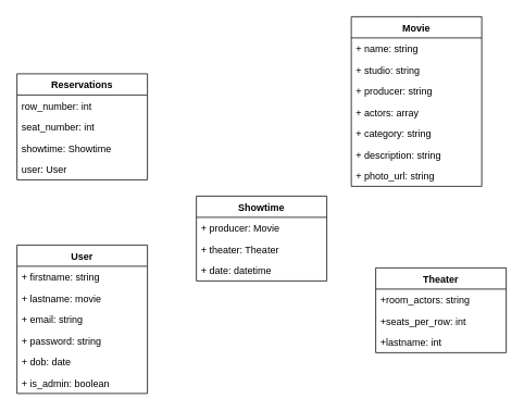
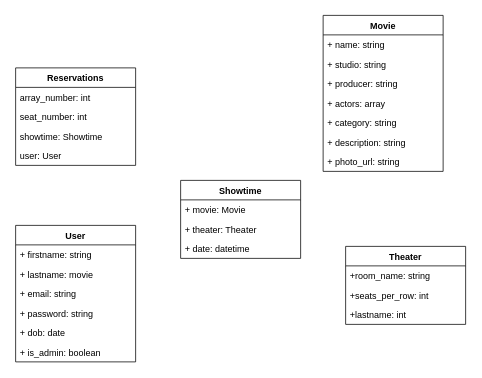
  <mxCell id="0" />
  <mxCell id="1" parent="0" />
  <mxCell id="2" value="User&#10;" style="swimlane;fontStyle=1;align=center;verticalAlign=top;childLayout=stackLayout;horizontal=1;startSize=26;horizontalStack=0;resizeParent=1;resizeParentMax=0;resizeLast=0;collapsible=1;marginBottom=0;" parent="1" vertex="1"><mxGeometry x="20" y="300" width="160" height="182" as="geometry" /></mxCell>
  <mxCell id="3" value="+ firstname: string" style="text;strokeColor=none;fillColor=none;align=left;verticalAlign=top;spacingLeft=4;spacingRight=4;overflow=hidden;rotatable=0;points=[[0,0.5],[1,0.5]];portConstraint=eastwest;" parent="2" vertex="1"><mxGeometry y="26" width="160" height="26" as="geometry" /></mxCell>
  <mxCell id="4" value="+ lastname: movie&#10;" style="text;strokeColor=none;fillColor=none;align=left;verticalAlign=top;spacingLeft=4;spacingRight=4;overflow=hidden;rotatable=0;points=[[0,0.5],[1,0.5]];portConstraint=eastwest;" parent="2" vertex="1"><mxGeometry y="52" width="160" height="26" as="geometry" /></mxCell>
  <mxCell id="5" value="+ email: string&#10;" style="text;strokeColor=none;fillColor=none;align=left;verticalAlign=top;spacingLeft=4;spacingRight=4;overflow=hidden;rotatable=0;points=[[0,0.5],[1,0.5]];portConstraint=eastwest;" parent="2" vertex="1"><mxGeometry y="78" width="160" height="26" as="geometry" /></mxCell>
  <mxCell id="6" value="+ password: string&#10;" style="text;strokeColor=none;fillColor=none;align=left;verticalAlign=top;spacingLeft=4;spacingRight=4;overflow=hidden;rotatable=0;points=[[0,0.5],[1,0.5]];portConstraint=eastwest;" parent="2" vertex="1"><mxGeometry y="104" width="160" height="26" as="geometry" /></mxCell>
  <mxCell id="7" value="+ dob: date&#10;" style="text;strokeColor=none;fillColor=none;align=left;verticalAlign=top;spacingLeft=4;spacingRight=4;overflow=hidden;rotatable=0;points=[[0,0.5],[1,0.5]];portConstraint=eastwest;" parent="2" vertex="1"><mxGeometry y="130" width="160" height="26" as="geometry" /></mxCell>
  <mxCell id="8" value="+ is_admin: boolean&#10;" style="text;strokeColor=none;fillColor=none;align=left;verticalAlign=top;spacingLeft=4;spacingRight=4;overflow=hidden;rotatable=0;points=[[0,0.5],[1,0.5]];portConstraint=eastwest;" parent="2" vertex="1"><mxGeometry y="156" width="160" height="26" as="geometry" /></mxCell>
  <mxCell id="9" value="Movie" style="swimlane;fontStyle=1;align=center;verticalAlign=top;childLayout=stackLayout;horizontal=1;startSize=26;horizontalStack=0;resizeParent=1;resizeParentMax=0;resizeLast=0;collapsible=1;marginBottom=0;" parent="1" vertex="1"><mxGeometry x="430" y="20" width="160" height="208" as="geometry" /></mxCell>
  <mxCell id="10" value="+ name: string" style="text;strokeColor=none;fillColor=none;align=left;verticalAlign=top;spacingLeft=4;spacingRight=4;overflow=hidden;rotatable=0;points=[[0,0.5],[1,0.5]];portConstraint=eastwest;" parent="9" vertex="1"><mxGeometry y="26" width="160" height="26" as="geometry" /></mxCell>
  <mxCell id="11" value="+ studio: string" style="text;strokeColor=none;fillColor=none;align=left;verticalAlign=top;spacingLeft=4;spacingRight=4;overflow=hidden;rotatable=0;points=[[0,0.5],[1,0.5]];portConstraint=eastwest;" parent="9" vertex="1"><mxGeometry y="52" width="160" height="26" as="geometry" /></mxCell>
  <mxCell id="12" value="+ producer: string" style="text;strokeColor=none;fillColor=none;align=left;verticalAlign=top;spacingLeft=4;spacingRight=4;overflow=hidden;rotatable=0;points=[[0,0.5],[1,0.5]];portConstraint=eastwest;" parent="9" vertex="1"><mxGeometry y="78" width="160" height="26" as="geometry" /></mxCell>
  <mxCell id="13" value="+ actors: array" style="text;strokeColor=none;fillColor=none;align=left;verticalAlign=top;spacingLeft=4;spacingRight=4;overflow=hidden;rotatable=0;points=[[0,0.5],[1,0.5]];portConstraint=eastwest;" parent="9" vertex="1"><mxGeometry y="104" width="160" height="26" as="geometry" /></mxCell>
  <mxCell id="14" value="+ category: string" style="text;strokeColor=none;fillColor=none;align=left;verticalAlign=top;spacingLeft=4;spacingRight=4;overflow=hidden;rotatable=0;points=[[0,0.5],[1,0.5]];portConstraint=eastwest;" parent="9" vertex="1"><mxGeometry y="130" width="160" height="26" as="geometry" /></mxCell>
  <mxCell id="15" value="+ description: string" style="text;strokeColor=none;fillColor=none;align=left;verticalAlign=top;spacingLeft=4;spacingRight=4;overflow=hidden;rotatable=0;points=[[0,0.5],[1,0.5]];portConstraint=eastwest;" vertex="1" parent="9"><mxGeometry y="156" width="160" height="26" as="geometry" /></mxCell>
  <mxCell id="16" value="+ photo_url: string" style="text;strokeColor=none;fillColor=none;align=left;verticalAlign=top;spacingLeft=4;spacingRight=4;overflow=hidden;rotatable=0;points=[[0,0.5],[1,0.5]];portConstraint=eastwest;" vertex="1" parent="9"><mxGeometry y="182" width="160" height="26" as="geometry" /></mxCell>
  <mxCell id="17" value="Theater" style="swimlane;fontStyle=1;align=center;verticalAlign=top;childLayout=stackLayout;horizontal=1;startSize=26;horizontalStack=0;resizeParent=1;resizeParentMax=0;resizeLast=0;collapsible=1;marginBottom=0;" parent="1" vertex="1"><mxGeometry x="460" y="328" width="160" height="104" as="geometry" /></mxCell>
- <mxCell id="18" value="+room_actors: string" style="text;strokeColor=none;fillColor=none;align=left;verticalAlign=top;spacingLeft=4;spacingRight=4;overflow=hidden;rotatable=0;points=[[0,0.5],[1,0.5]];portConstraint=eastwest;" parent="17" vertex="1"><mxGeometry y="26" width="160" height="26" as="geometry" /></mxCell>
+ <mxCell id="18" value="+room_name: string" style="text;strokeColor=none;fillColor=none;align=left;verticalAlign=top;spacingLeft=4;spacingRight=4;overflow=hidden;rotatable=0;points=[[0,0.5],[1,0.5]];portConstraint=eastwest;" parent="17" vertex="1"><mxGeometry y="26" width="160" height="26" as="geometry" /></mxCell>
  <mxCell id="19" value="+seats_per_row: int" style="text;strokeColor=none;fillColor=none;align=left;verticalAlign=top;spacingLeft=4;spacingRight=4;overflow=hidden;rotatable=0;points=[[0,0.5],[1,0.5]];portConstraint=eastwest;" parent="17" vertex="1"><mxGeometry y="52" width="160" height="26" as="geometry" /></mxCell>
  <mxCell id="20" value="+lastname: int" style="text;strokeColor=none;fillColor=none;align=left;verticalAlign=top;spacingLeft=4;spacingRight=4;overflow=hidden;rotatable=0;points=[[0,0.5],[1,0.5]];portConstraint=eastwest;" parent="17" vertex="1"><mxGeometry y="78" width="160" height="26" as="geometry" /></mxCell>
  <mxCell id="21" value="Reservations" style="swimlane;fontStyle=1;align=center;verticalAlign=top;childLayout=stackLayout;horizontal=1;startSize=26;horizontalStack=0;resizeParent=1;resizeParentMax=0;resizeLast=0;collapsible=1;marginBottom=0;" parent="1" vertex="1"><mxGeometry x="20" y="90" width="160" height="130" as="geometry" /></mxCell>
- <mxCell id="22" value="row_number: int&#10;" style="text;strokeColor=none;fillColor=none;align=left;verticalAlign=top;spacingLeft=4;spacingRight=4;overflow=hidden;rotatable=0;points=[[0,0.5],[1,0.5]];portConstraint=eastwest;" parent="21" vertex="1"><mxGeometry y="26" width="160" height="26" as="geometry" /></mxCell>
+ <mxCell id="22" value="array_number: int&#10;" style="text;strokeColor=none;fillColor=none;align=left;verticalAlign=top;spacingLeft=4;spacingRight=4;overflow=hidden;rotatable=0;points=[[0,0.5],[1,0.5]];portConstraint=eastwest;" parent="21" vertex="1"><mxGeometry y="26" width="160" height="26" as="geometry" /></mxCell>
  <mxCell id="23" value="seat_number: int" style="text;strokeColor=none;fillColor=none;align=left;verticalAlign=top;spacingLeft=4;spacingRight=4;overflow=hidden;rotatable=0;points=[[0,0.5],[1,0.5]];portConstraint=eastwest;" parent="21" vertex="1"><mxGeometry y="52" width="160" height="26" as="geometry" /></mxCell>
  <mxCell id="24" value="showtime: Showtime" style="text;strokeColor=none;fillColor=none;align=left;verticalAlign=top;spacingLeft=4;spacingRight=4;overflow=hidden;rotatable=0;points=[[0,0.5],[1,0.5]];portConstraint=eastwest;" parent="21" vertex="1"><mxGeometry y="78" width="160" height="26" as="geometry" /></mxCell>
  <mxCell id="25" value="user: User" style="text;strokeColor=none;fillColor=none;align=left;verticalAlign=top;spacingLeft=4;spacingRight=4;overflow=hidden;rotatable=0;points=[[0,0.5],[1,0.5]];portConstraint=eastwest;" vertex="1" parent="21"><mxGeometry y="104" width="160" height="26" as="geometry" /></mxCell>
  <mxCell id="26" value="Showtime&#10;&#10;" style="swimlane;fontStyle=1;align=center;verticalAlign=top;childLayout=stackLayout;horizontal=1;startSize=26;horizontalStack=0;resizeParent=1;resizeParentMax=0;resizeLast=0;collapsible=1;marginBottom=0;" parent="1" vertex="1"><mxGeometry x="240" y="240" width="160" height="104" as="geometry" /></mxCell>
- <mxCell id="27" value="+ producer: Movie" style="text;strokeColor=none;fillColor=none;align=left;verticalAlign=top;spacingLeft=4;spacingRight=4;overflow=hidden;rotatable=0;points=[[0,0.5],[1,0.5]];portConstraint=eastwest;" parent="26" vertex="1"><mxGeometry y="26" width="160" height="26" as="geometry" /></mxCell>
+ <mxCell id="27" value="+ movie: Movie" style="text;strokeColor=none;fillColor=none;align=left;verticalAlign=top;spacingLeft=4;spacingRight=4;overflow=hidden;rotatable=0;points=[[0,0.5],[1,0.5]];portConstraint=eastwest;" parent="26" vertex="1"><mxGeometry y="26" width="160" height="26" as="geometry" /></mxCell>
  <mxCell id="28" value="+ theater: Theater" style="text;strokeColor=none;fillColor=none;align=left;verticalAlign=top;spacingLeft=4;spacingRight=4;overflow=hidden;rotatable=0;points=[[0,0.5],[1,0.5]];portConstraint=eastwest;" parent="26" vertex="1"><mxGeometry y="52" width="160" height="26" as="geometry" /></mxCell>
  <mxCell id="29" value="+ date: datetime" style="text;strokeColor=none;fillColor=none;align=left;verticalAlign=top;spacingLeft=4;spacingRight=4;overflow=hidden;rotatable=0;points=[[0,0.5],[1,0.5]];portConstraint=eastwest;" parent="26" vertex="1"><mxGeometry y="78" width="160" height="26" as="geometry" /></mxCell>
